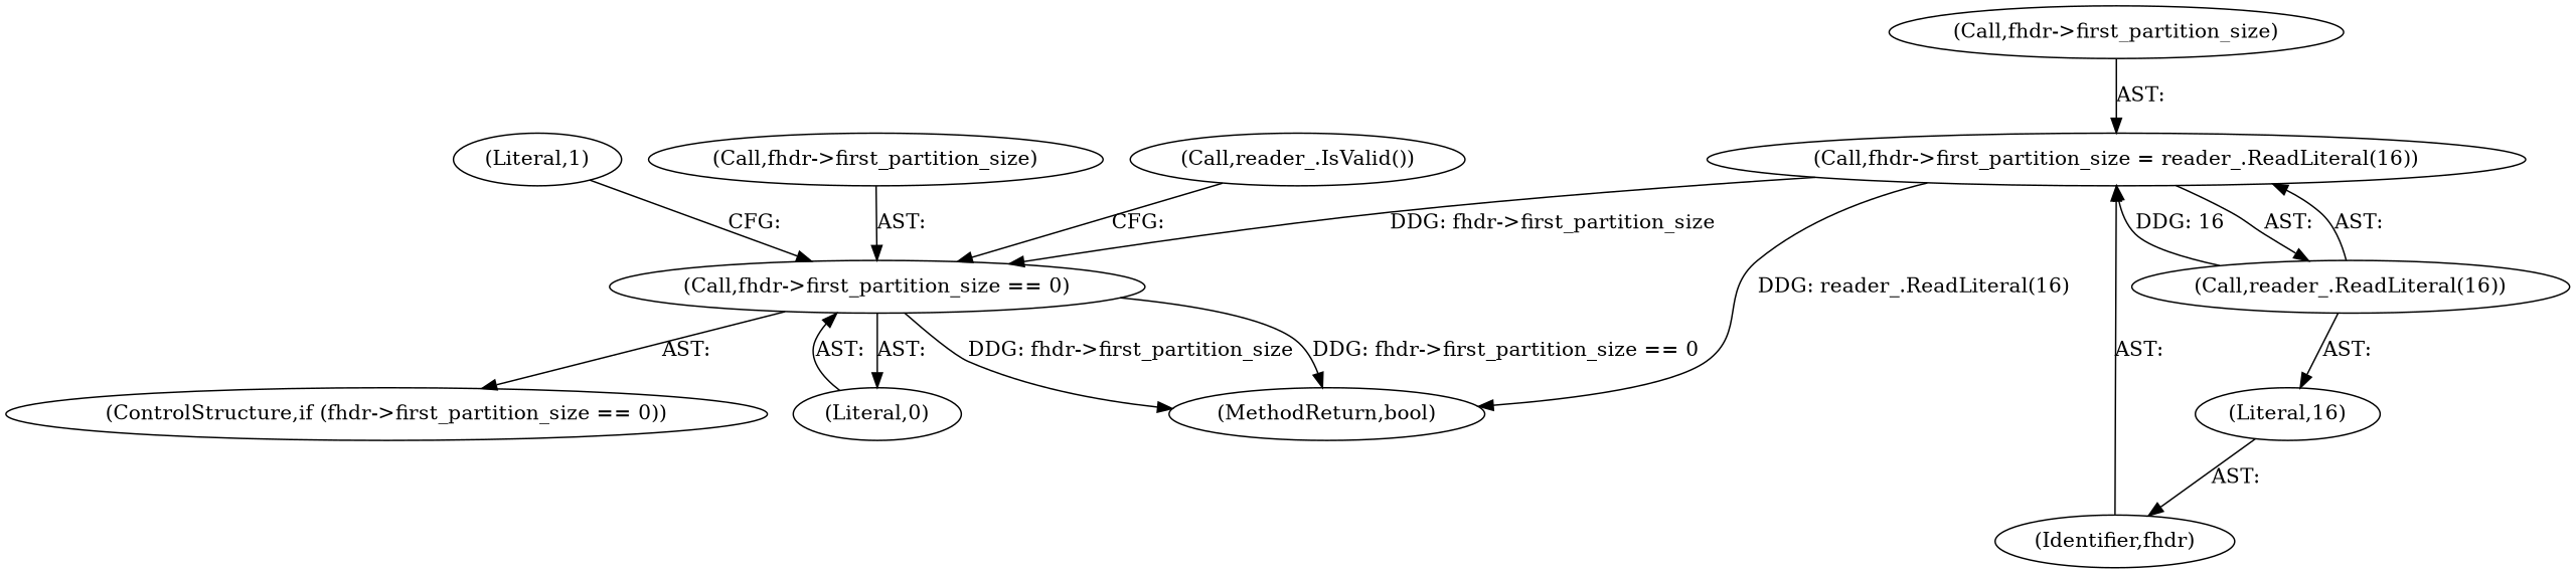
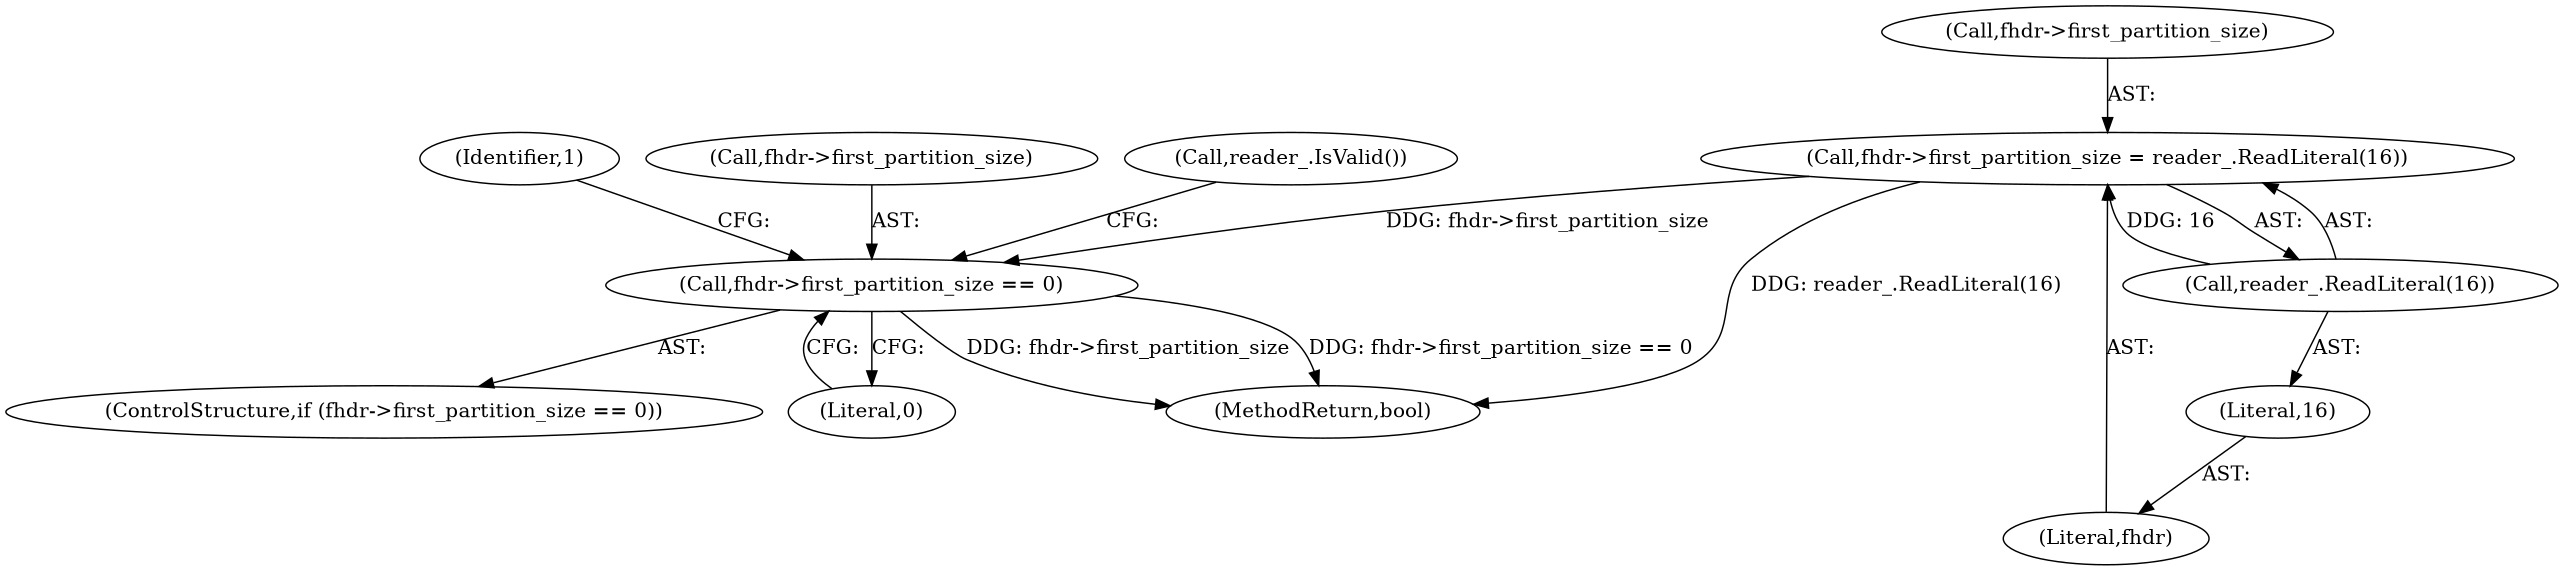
  digraph {
    n1 [label="(Call,fhdr->first_partition_size = reader_.ReadLiteral(16))"]
    n2 [label="(Call,reader_.ReadLiteral(16))"]
    n3 [label="(Call,fhdr->first_partition_size == 0)"]
    n4 [label="(MethodReturn,bool)"]
    n5 [label="(Literal,16)"]
    n6 [label="(Literal,0)"]
    n7 [label="(ControlStructure,if (fhdr->first_partition_size == 0))"]
-   n8 [label="(Identifier,fhdr)"]
-   n9 [label="(Literal,1)"]
+   n8 [label="(Literal,fhdr)"]
+   n9 [label="(Identifier,1)"]
    n10 [label="(Call,fhdr->first_partition_size)"]
    n11 [label="(Call,fhdr->first_partition_size)"]
    n12 [label="(Call,reader_.IsValid())"]
    n1 -> n2 [label="AST: "]
    n1 -> n3 [label="DDG: fhdr->first_partition_size"]
    n1 -> n4 [label="DDG: reader_.ReadLiteral(16)"]
    n2 -> n1 [label="AST: "]
    n2 -> n1 [label="DDG: 16"]
    n2 -> n5 [label="AST: "]
    n3 -> n4 [label="DDG: fhdr->first_partition_size"]
    n3 -> n4 [label="DDG: fhdr->first_partition_size == 0"]
-   n3 -> n6 [label="AST: "]
+   n3 -> n6 [label="CFG: "]
    n3 -> n7 [label="AST: "]
    n5 -> n8 [label="AST: "]
-   n6 -> n3 [label="AST: "]
+   n6 -> n3 [label="CFG: "]
    n8 -> n1 [label="AST: "]
    n9 -> n3 [label="CFG: "]
    n10 -> n3 [label="AST: "]
    n11 -> n1 [label="AST: "]
    n12 -> n3 [label="CFG: "]
  }
